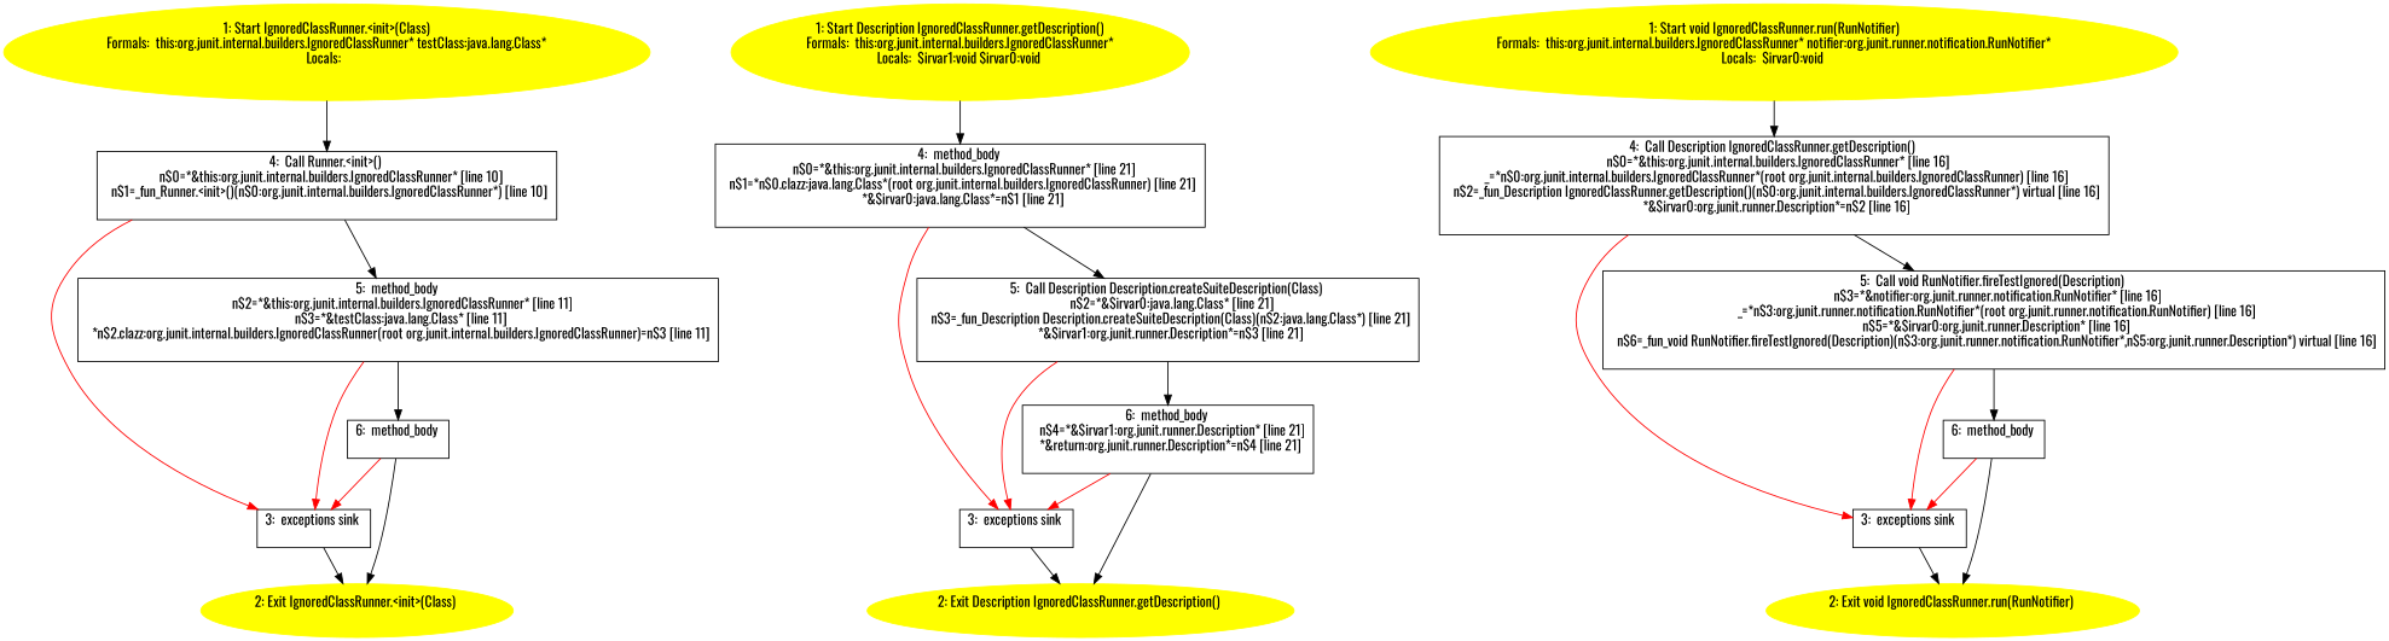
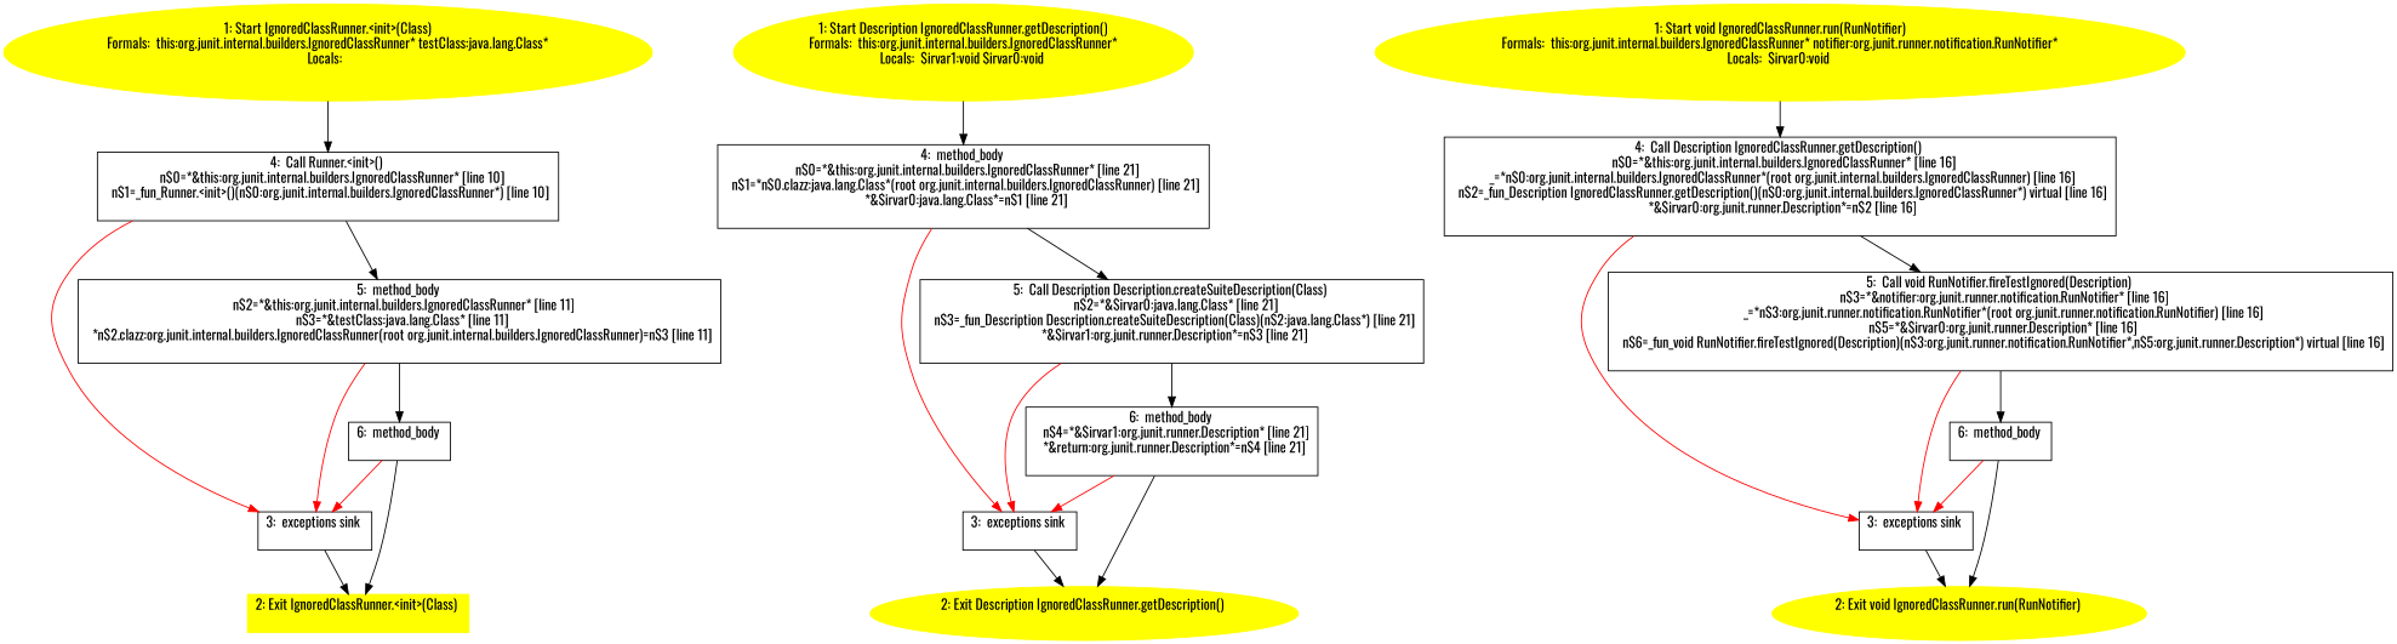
  digraph {
    fontname=Oswald
    node [fontname=Oswald shape=box]
    edge [fontname=Oswald]
    n1 [color=yellow label="1: Start IgnoredClassRunner.<init>(Class)\nFormals:  this:org.junit.internal.builders.IgnoredClassRunner* testClass:java.lang.Class*\nLocals:  \n  " style=filled shape=""]
    n2 [label="4:  Call Runner.<init>() \n   n$0=*&this:org.junit.internal.builders.IgnoredClassRunner* [line 10]\n  n$1=_fun_Runner.<init>()(n$0:org.junit.internal.builders.IgnoredClassRunner*) [line 10]\n "]
    n3 [label="3:  exceptions sink \n  "]
    n4 [label="5:  method_body \n   n$2=*&this:org.junit.internal.builders.IgnoredClassRunner* [line 11]\n  n$3=*&testClass:java.lang.Class* [line 11]\n  *n$2.clazz:org.junit.internal.builders.IgnoredClassRunner(root org.junit.internal.builders.IgnoredClassRunner)=n$3 [line 11]\n "]
-   n5 [color=yellow label="2: Exit IgnoredClassRunner.<init>(Class) \n  " style=filled shape=""]
+   n5 [color=yellow label="2: Exit IgnoredClassRunner.<init>(Class) \n  " style=filled]
    n6 [label="6:  method_body \n  "]
    n7 [color=yellow label="1: Start Description IgnoredClassRunner.getDescription()\nFormals:  this:org.junit.internal.builders.IgnoredClassRunner*\nLocals:  $irvar1:void $irvar0:void \n  " style=filled shape=""]
    n8 [label="4:  method_body \n   n$0=*&this:org.junit.internal.builders.IgnoredClassRunner* [line 21]\n  n$1=*n$0.clazz:java.lang.Class*(root org.junit.internal.builders.IgnoredClassRunner) [line 21]\n  *&$irvar0:java.lang.Class*=n$1 [line 21]\n "]
    n9 [label="3:  exceptions sink \n  "]
    n10 [label="5:  Call Description Description.createSuiteDescription(Class) \n   n$2=*&$irvar0:java.lang.Class* [line 21]\n  n$3=_fun_Description Description.createSuiteDescription(Class)(n$2:java.lang.Class*) [line 21]\n  *&$irvar1:org.junit.runner.Description*=n$3 [line 21]\n "]
    n11 [color=yellow label="2: Exit Description IgnoredClassRunner.getDescription() \n  " style=filled shape=""]
    n12 [label="6:  method_body \n   n$4=*&$irvar1:org.junit.runner.Description* [line 21]\n  *&return:org.junit.runner.Description*=n$4 [line 21]\n "]
    n13 [color=yellow label="1: Start void IgnoredClassRunner.run(RunNotifier)\nFormals:  this:org.junit.internal.builders.IgnoredClassRunner* notifier:org.junit.runner.notification.RunNotifier*\nLocals:  $irvar0:void \n  " style=filled shape=""]
    n14 [label="4:  Call Description IgnoredClassRunner.getDescription() \n   n$0=*&this:org.junit.internal.builders.IgnoredClassRunner* [line 16]\n  _=*n$0:org.junit.internal.builders.IgnoredClassRunner*(root org.junit.internal.builders.IgnoredClassRunner) [line 16]\n  n$2=_fun_Description IgnoredClassRunner.getDescription()(n$0:org.junit.internal.builders.IgnoredClassRunner*) virtual [line 16]\n  *&$irvar0:org.junit.runner.Description*=n$2 [line 16]\n "]
    n15 [label="3:  exceptions sink \n  "]
    n16 [label="5:  Call void RunNotifier.fireTestIgnored(Description) \n   n$3=*&notifier:org.junit.runner.notification.RunNotifier* [line 16]\n  _=*n$3:org.junit.runner.notification.RunNotifier*(root org.junit.runner.notification.RunNotifier) [line 16]\n  n$5=*&$irvar0:org.junit.runner.Description* [line 16]\n  n$6=_fun_void RunNotifier.fireTestIgnored(Description)(n$3:org.junit.runner.notification.RunNotifier*,n$5:org.junit.runner.Description*) virtual [line 16]\n "]
    n17 [color=yellow label="2: Exit void IgnoredClassRunner.run(RunNotifier) \n  " style=filled shape=""]
    n18 [label="6:  method_body \n  "]
    n1 -> n2
    n2 -> n3 [color=red]
    n2 -> n4
    n3 -> n5
    n4 -> n3 [color=red]
    n4 -> n6
    n6 -> n3 [color=red]
    n6 -> n5
    n7 -> n8
    n8 -> n9 [color=red]
    n8 -> n10
    n9 -> n11
    n10 -> n9 [color=red]
    n10 -> n12
    n12 -> n9 [color=red]
    n12 -> n11
    n13 -> n14
    n14 -> n15 [color=red]
    n14 -> n16
    n15 -> n17
    n16 -> n15 [color=red]
    n16 -> n18
    n18 -> n15 [color=red]
    n18 -> n17
  }
